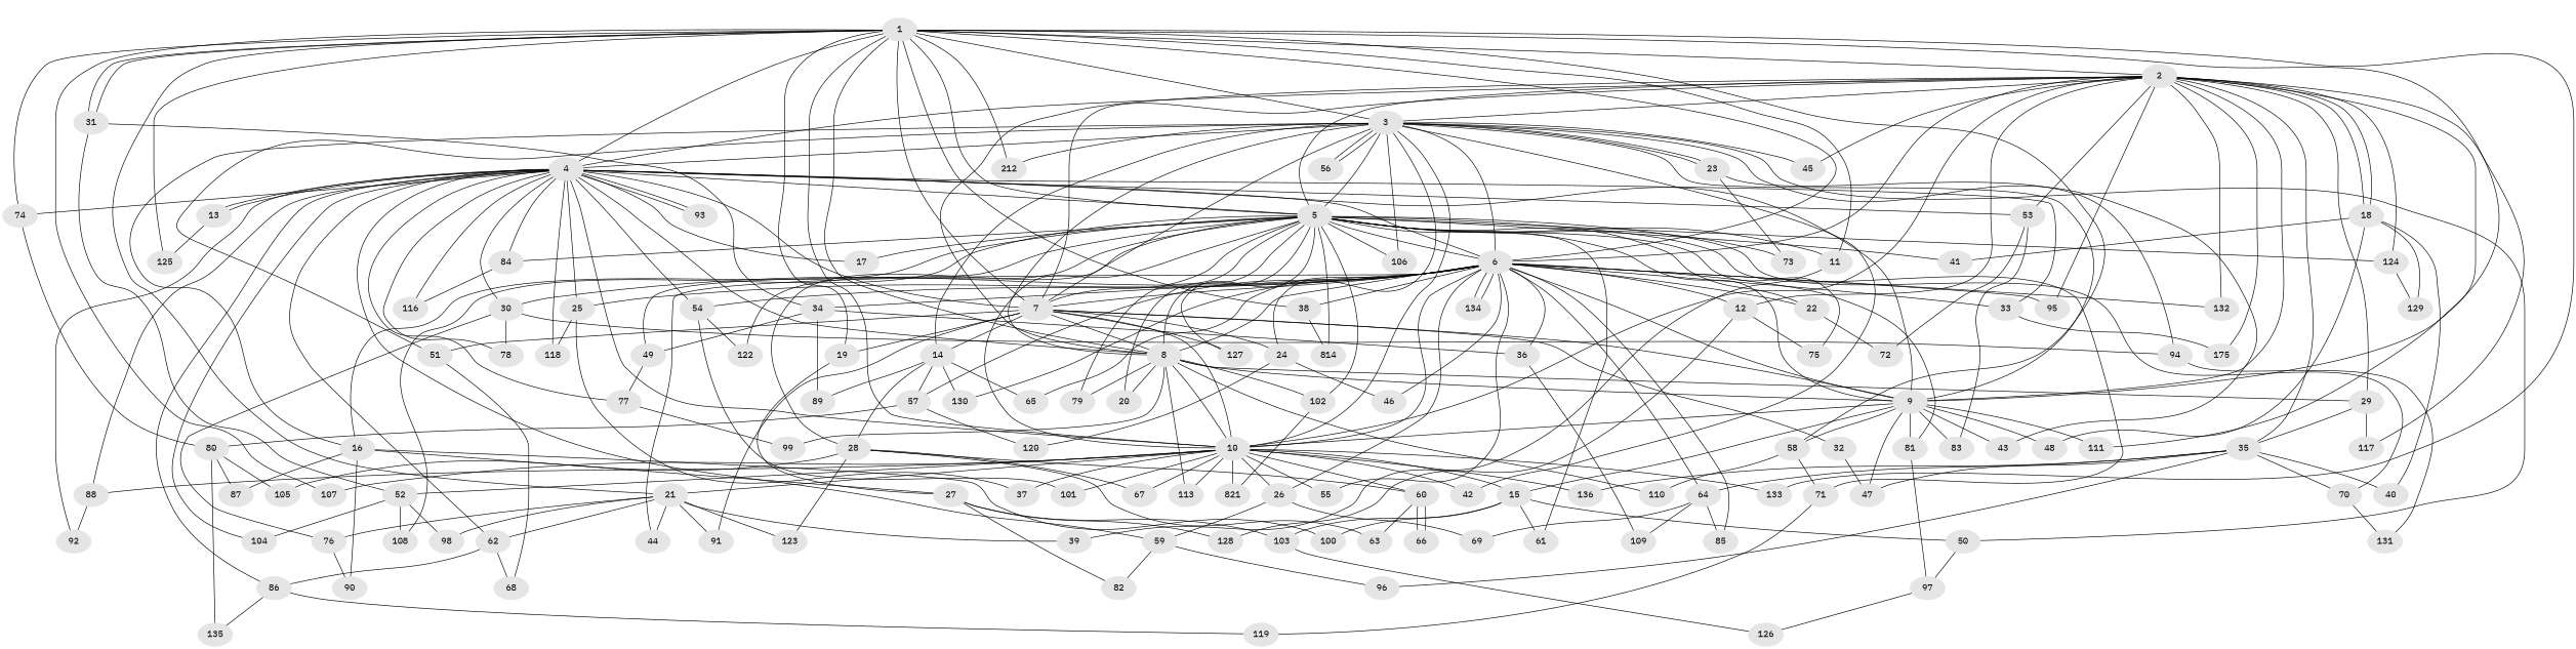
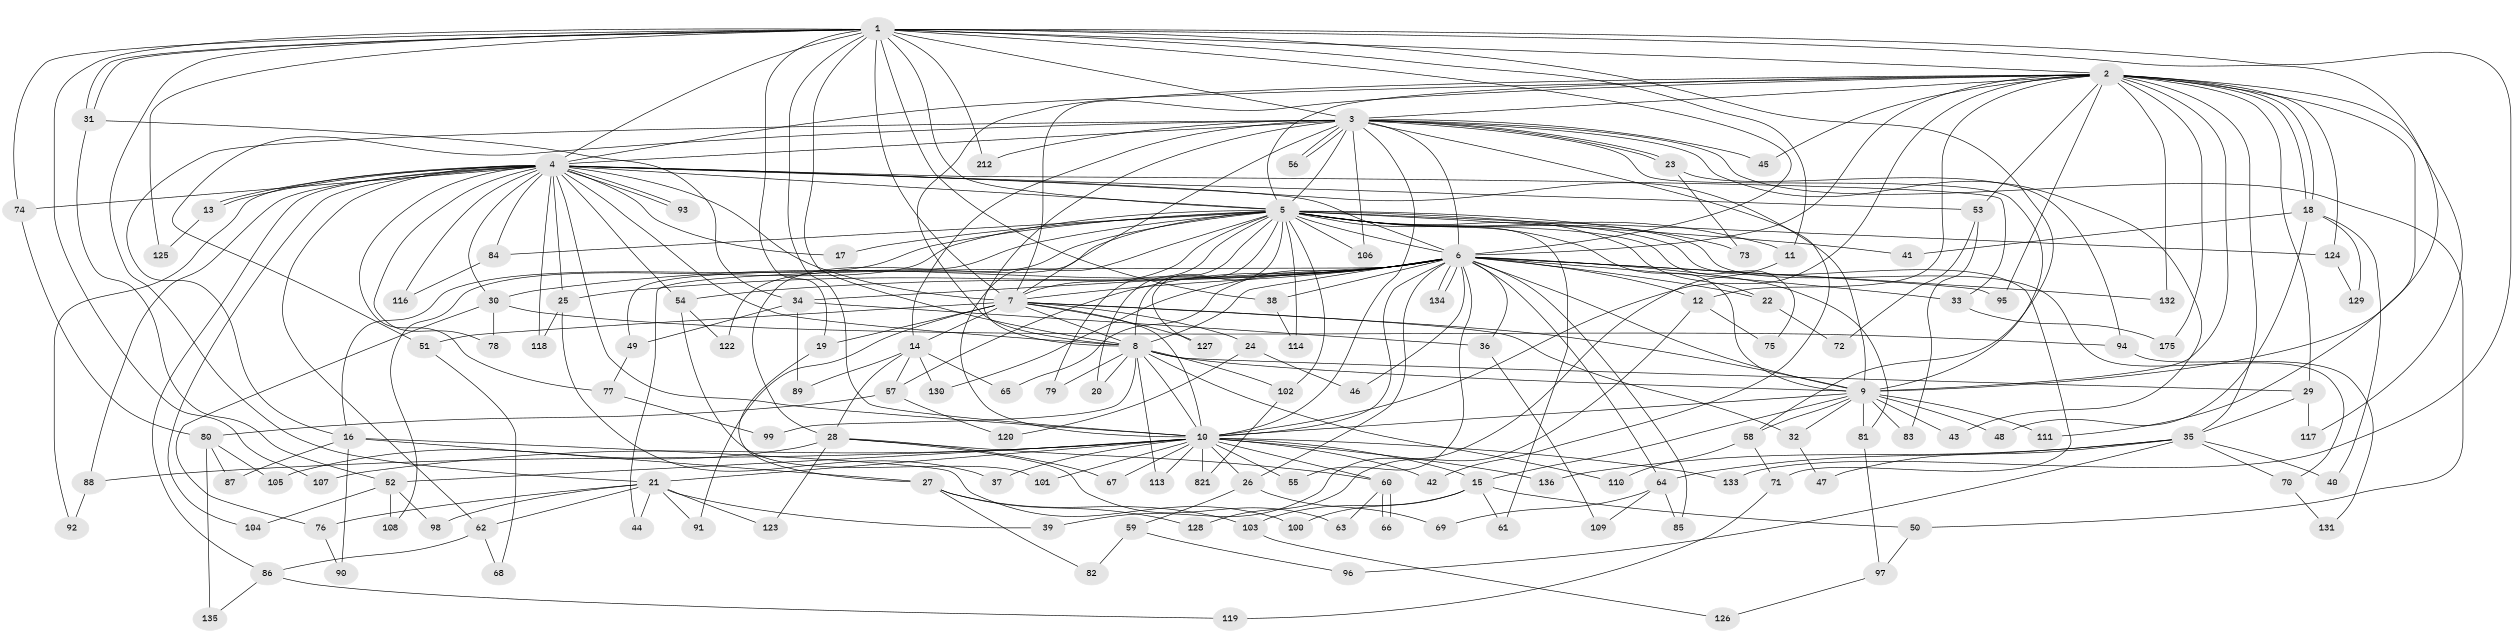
  graph {
    fontname="IBM Plex Mono"
    node [color=gray90 fontname="IBM Plex Mono" style=filled]
    edge [fontname="IBM Plex Mono"]
    1
    2
    3
    4
    5
    6
    7
    8
    9
    10
    11
    19
    21
    31
    38
    58
    74
    107
    n19 [label=212]
    125
    133
    12
    18
    29
    35
    45
    53
    95
    111
    n30 [label=175]
    117
    124
    132
    14
    16
    23
    24
    42
    43
    50
    51
    56
    106
    13
    17
    25
    30
    33
    54
    59
    62
    77
    78
    84
    86
    88
    92
    93
    104
    116
    118
    20
    22
    28
    41
    49
    61
    70
    71
    73
    75
    79
    102
    108
-   114 [label=814]
+   114
    122
    127
    26
    34
    36
    44
    46
    55
    57
    64
    65
    81
    85
    130
    134
    32
    91
    99
    110
    113
    15
    48
    83
    37
    52
    60
    67
    101
    n104 [label=821]
    136
    39
    27
    76
    98
    123
    80
    128
    40
    129
    47
    96
    72
    89
    100
    87
    90
    94
    120
    97
    68
    82
    119
    135
    63
    105
    131
    69
    109
    103
    66
    126
    1 -- 2
    1 -- 3
    1 -- 4
    1 -- 5
    1 -- 6
    1 -- 7
    1 -- 8
    1 -- 9
    1 -- 10
    1 -- 11
    1 -- 19
    1 -- 21
    1 -- 31
    1 -- 31
    1 -- 38
    1 -- 58
    1 -- 74
    1 -- 107
    1 -- n19
    1 -- 125
    1 -- 133
    2 -- 3
    2 -- 4
    2 -- 5
    2 -- 6
    2 -- 7
    2 -- 8
    2 -- 9
    2 -- 10
    2 -- 12
    2 -- 18
    2 -- 18
    2 -- 29
    2 -- 35
    2 -- 45
    2 -- 53
    2 -- 95
    2 -- 111
    2 -- n30
    2 -- 117
    2 -- 124
    2 -- 132
    3 -- 4
    3 -- 5
    3 -- 6
    3 -- 7
    3 -- 8
    3 -- 9
    3 -- 10
    3 -- n19
    3 -- 45
    3 -- 14
    3 -- 16
    3 -- 23
    3 -- 23
-   3 -- 24
    3 -- 42
    3 -- 43
    3 -- 50
    3 -- 51
    3 -- 56
    3 -- 56
    3 -- 106
    4 -- 5
    4 -- 6
    4 -- 7
    4 -- 8
    4 -- 9
    4 -- 10
    4 -- 74
    4 -- 53
    4 -- 13
    4 -- 13
    4 -- 17
    4 -- 25
    4 -- 30
    4 -- 33
    4 -- 54
-   4 -- 59
    4 -- 62
    4 -- 77
    4 -- 78
    4 -- 84
    4 -- 86
    4 -- 88
    4 -- 92
    4 -- 93
    4 -- 93
    4 -- 104
    4 -- 116
    4 -- 118
    5 -- 6
    5 -- 7
    5 -- 8
    5 -- 9
    5 -- 10
    5 -- 11
    5 -- 124
    5 -- 16
    5 -- 106
    5 -- 17
    5 -- 84
    5 -- 20
    5 -- 22
    5 -- 28
    5 -- 41
    5 -- 49
    5 -- 61
    5 -- 70
    5 -- 71
    5 -- 73
    5 -- 75
    5 -- 79
    5 -- 102
    5 -- 108
    5 -- 114
    5 -- 122
    5 -- 127
    6 -- 7
    6 -- 8
    6 -- 9
    6 -- 10
    6 -- 38
    6 -- 12
    6 -- 95
    6 -- 132
    6 -- 25
    6 -- 30
    6 -- 33
    6 -- 54
    6 -- 22
    6 -- 26
    6 -- 34
    6 -- 36
    6 -- 44
    6 -- 46
    6 -- 55
    6 -- 57
    6 -- 64
    6 -- 65
    6 -- 81
    6 -- 85
    6 -- 130
    6 -- 134
    6 -- 134
    7 -- 8
    7 -- 9
    7 -- 10
    7 -- 19
    7 -- 14
    7 -- 24
    7 -- 51
    7 -- 127
    7 -- 32
    7 -- 91
    8 -- 9
    8 -- 10
    8 -- 29
    8 -- 20
    8 -- 79
    8 -- 102
    8 -- 99
    8 -- 110
    8 -- 113
    9 -- 10
    9 -- 58
    9 -- 111
    9 -- 43
    9 -- 81
-   9 -- 47
+   9 -- 32
    9 -- 15
    9 -- 48
    9 -- 83
    10 -- 21
    10 -- 107
    10 -- 133
    10 -- 42
    10 -- 88
    10 -- 26
    10 -- 55
    10 -- 113
    10 -- 15
    10 -- 37
    10 -- 52
    10 -- 60
    10 -- 67
    10 -- 101
    10 -- n104
    10 -- 136
    11 -- 39
    19 -- 27
    21 -- 62
    21 -- 44
    21 -- 91
    21 -- 39
    21 -- 76
    21 -- 98
    21 -- 123
    31 -- 34
    31 -- 52
    38 -- 114
    58 -- 71
    58 -- 110
    74 -- 80
    12 -- 75
    12 -- 128
    18 -- 41
    18 -- 48
    18 -- 40
    18 -- 129
    29 -- 35
    29 -- 117
    35 -- 70
    35 -- 64
    35 -- 136
    35 -- 40
    35 -- 47
    35 -- 96
    53 -- 83
    53 -- 72
    124 -- 129
    14 -- 28
    14 -- 57
    14 -- 65
    14 -- 130
    14 -- 89
    16 -- 27
    16 -- 100
    16 -- 87
    16 -- 90
    23 -- 73
    23 -- 94
    24 -- 46
    24 -- 120
    50 -- 97
    51 -- 68
    13 -- 125
    25 -- 118
    25 -- 37
    30 -- 78
    30 -- 76
    30 -- 94
    33 -- n30
    54 -- 122
    54 -- 101
    59 -- 96
    59 -- 82
    62 -- 86
    62 -- 68
    77 -- 99
    84 -- 116
    86 -- 119
    86 -- 135
    88 -- 92
    22 -- 72
    28 -- 60
    28 -- 67
    28 -- 123
    28 -- 63
    28 -- 105
    49 -- 77
    70 -- 131
    71 -- 119
    102 -- n104
    26 -- 59
    26 -- 69
    34 -- 49
    34 -- 36
    34 -- 89
    36 -- 109
    57 -- 80
    57 -- 120
    64 -- 85
    64 -- 69
    64 -- 109
    81 -- 97
    32 -- 47
    15 -- 50
    15 -- 61
    15 -- 100
    15 -- 103
    52 -- 104
    52 -- 108
    52 -- 98
    60 -- 63
    60 -- 66
    60 -- 66
    27 -- 128
    27 -- 82
    27 -- 103
    76 -- 90
    80 -- 87
    80 -- 135
    80 -- 105
    94 -- 131
    97 -- 126
    103 -- 126
  }
